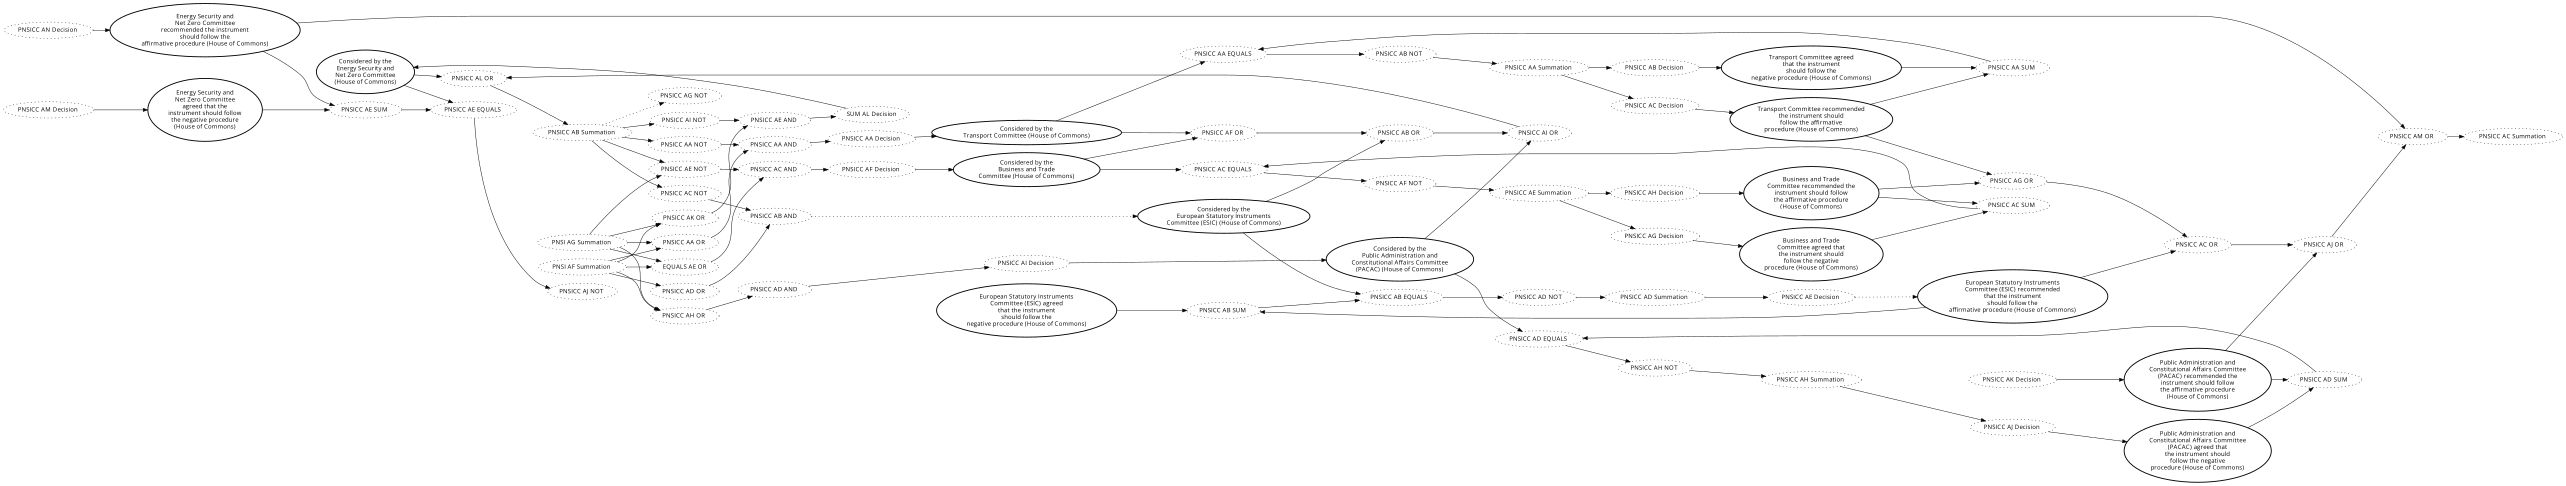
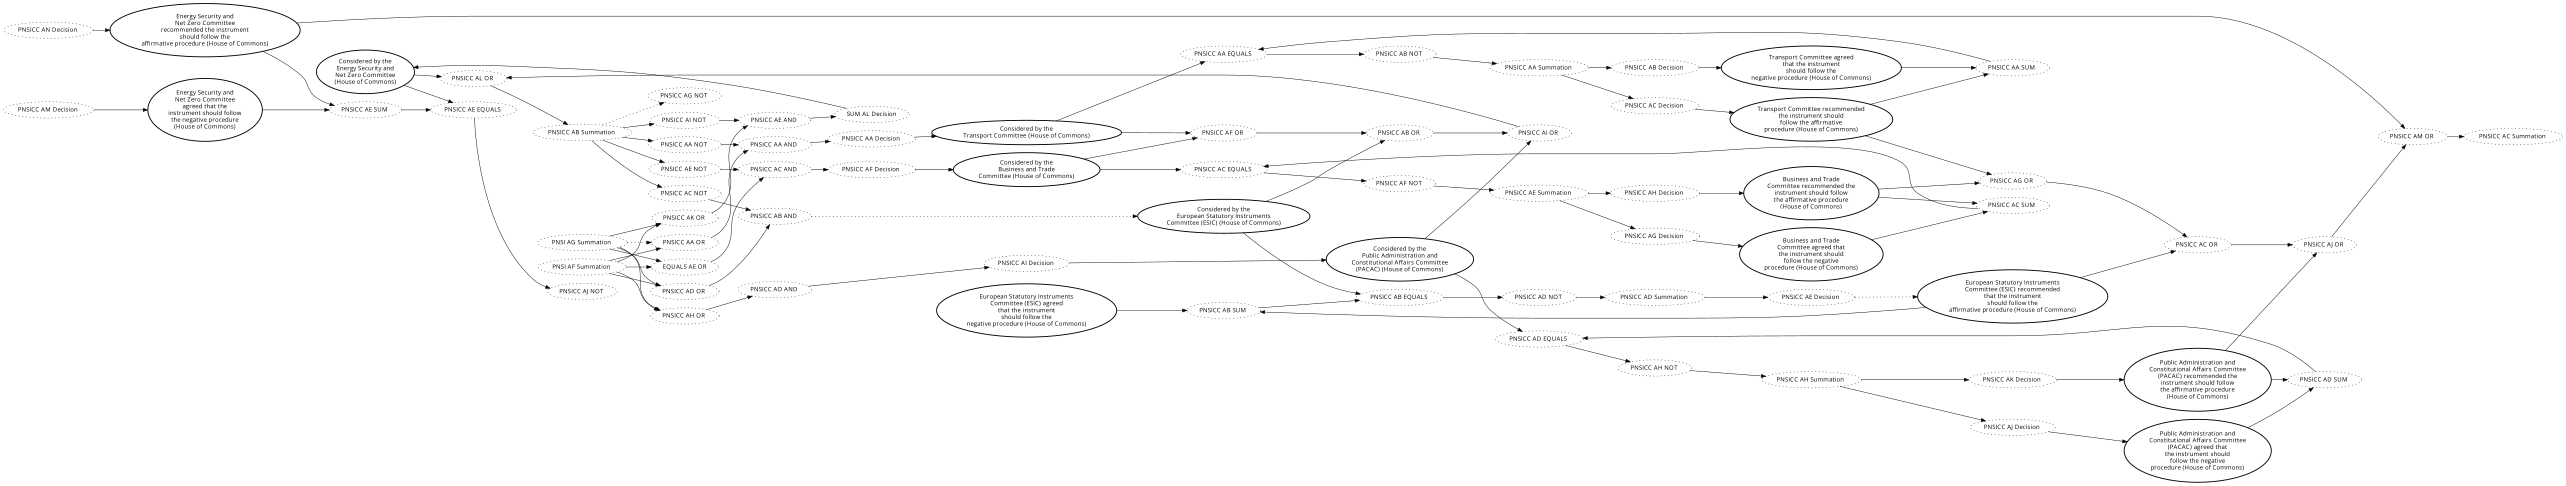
  digraph {
    fontname="Open Sans"
    rankdir=LR
    node [fontname="Open Sans" style=dotted]
    edge [color=black fontname="Open Sans" style=solid]
    n1 [label="European Statutory Instruments\nCommittee (ESIC) agreed\nthat the instrument\nshould follow the\nnegative procedure (House of Commons)" style=bold]
    n2 [label="PNSICC AB SUM "]
    n3 [label="PNSICC AB EQUALS "]
    n4 [label="PNSICC AD NOT "]
    n5 [label="European Statutory Instruments\nCommittee (ESIC) recommended\nthat the instrument\nshould follow the\naffirmative procedure (House of Commons)" style=bold]
    n6 [label="PNSICC AC OR "]
    n7 [label="PNSICC AJ OR "]
    n8 [label="PNSICC AM OR "]
    n9 [label="Considered by the\nEuropean Statutory Instruments\nCommittee (ESIC) (House of Commons)" style=bold]
    n10 [label="PNSICC AB OR "]
    n11 [label="PNSICC AI OR "]
    n12 [label="PNSICC AD Summation "]
    n13 [label="PNSICC AL OR "]
    n14 [label="Considered by the\nBusiness and Trade\nCommittee (House of Commons)" style=bold]
    n15 [label="PNSICC AF OR "]
    n16 [label="PNSICC AC EQUALS "]
    n17 [label="PNSICC AF NOT "]
    n18 [label="PNSICC AE Summation "]
    n19 [label="PNSI AF Summation "]
    n20 [label="PNSICC AD OR "]
    n21 [label="PNSICC AA OR "]
    n22 [label="EQUALS AE OR"]
    n23 [label="PNSICC AH OR "]
    n24 [label="PNSICC AK OR "]
    n25 [label="PNSICC AB AND "]
    n26 [label="PNSICC AA AND "]
    n27 [label="PNSICC AC AND "]
    n28 [label="PNSICC AD AND "]
    n29 [label="PNSICC AE AND "]
    n30 [label="PNSICC AA Decision "]
    n31 [label="PNSICC AF Decision "]
    n32 [label="PNSICC AI Decision "]
    n33 [label="SUM AL Decision"]
    n34 [label="PNSI AG Summation "]
    n35 [label="Considered by the\nTransport Committee (House of Commons)" style=bold]
    n36 [label="PNSICC AA EQUALS "]
    n37 [label="PNSICC AA SUM "]
    n38 [label="PNSICC AB NOT "]
    n39 [label="PNSICC AA Summation "]
    n40 [label="PNSICC AB Decision "]
    n41 [label="PNSICC AC Decision "]
    n42 [label="Transport Committee agreed\nthat the instrument\nshould follow the\nnegative procedure (House of Commons)" style=bold]
    n43 [label="Transport Committee recommended\nthe instrument should\nfollow the affirmative\nprocedure (House of Commons)" style=bold]
    n44 [label="PNSICC AG OR "]
    n45 [label="PNSICC AA NOT "]
    n46 [label="PNSICC AB Summation "]
    n47 [label="PNSICC AC NOT "]
    n48 [label="PNSICC AE NOT "]
    n49 [label="PNSICC AG NOT "]
    n50 [label="PNSICC AI NOT "]
    n51 [label="PNSICC AC Summation "]
    n52 [label="PNSICC AE Decision "]
    n53 [label="PNSICC AG Decision "]
    n54 [label="PNSICC AH Decision "]
    n55 [label="Business and Trade\nCommittee agreed that\nthe instrument should\nfollow the negative\nprocedure (House of Commons)" style=bold]
    n56 [label="Business and Trade\nCommittee recommended the\ninstrument should follow\nthe affirmative procedure\n(House of Commons)" style=bold]
    n57 [label="PNSICC AC SUM "]
    n58 [label="Considered by the\nPublic Administration and\nConstitutional Affairs Committee\n(PACAC) (House of Commons)" style=bold]
    n59 [label="PNSICC AD EQUALS "]
    n60 [label="PNSICC AH NOT "]
    n61 [label="PNSICC AH Summation "]
    n62 [label="PNSICC AJ Decision "]
    n63 [label="PNSICC AK Decision "]
    n64 [label="PNSICC AD SUM "]
    n65 [label="Public Administration and\nConstitutional Affairs Committee\n(PACAC) agreed that\nthe instrument should\nfollow the negative\nprocedure (House of Commons)" style=bold]
    n66 [label="Public Administration and\nConstitutional Affairs Committee\n(PACAC) recommended the\ninstrument should follow\nthe affirmative procedure\n(House of Commons)" style=bold]
    n67 [label="Considered by the\nEnergy Security and\nNet Zero Committee\n(House of Commons)" style=bold]
    n68 [label="PNSICC AE EQUALS "]
    n69 [label="PNSICC AJ NOT "]
    n70 [label="Energy Security and\nNet Zero Committee\nagreed that the\ninstrument should follow\nthe negative procedure\n(House of Commons)" style=bold]
    n71 [label="PNSICC AE SUM "]
    n72 [label="Energy Security and\nNet Zero Committee\nrecommended the instrument\nshould follow the\naffirmative procedure (House of Commons)" style=bold]
    n73 [label="PNSICC AM Decision "]
    n74 [label="PNSICC AN Decision "]
    n1 -> n2
    n2 -> n3
    n3 -> n4
    n4 -> n12
    n5 -> n2
    n5 -> n6
    n6 -> n7
    n7 -> n8
    n8 -> n51
    n9 -> n3
    n9 -> n10
    n10 -> n11
    n11 -> n13
    n12 -> n52
    n13 -> n46
    n14 -> n15
    n14 -> n16
    n15 -> n10
    n16 -> n17
    n17 -> n18
    n18 -> n53
    n18 -> n54
    n19 -> n20
    n19 -> n21
    n19 -> n22
    n19 -> n23
    n19 -> n24
    n20 -> n25
    n21 -> n26
    n22 -> n27
    n23 -> n28
    n24 -> n29
    n25 -> n9 [style=dotted]
    n26 -> n30
    n27 -> n31
    n28 -> n32
    n29 -> n33
    n30 -> n35
    n31 -> n14
    n32 -> n58
    n33 -> n67
-   n34 -> n48
-   n34 -> n21
+   n34 -> n20
+   n34 -> n21 [style=dotted]
    n34 -> n22
    n34 -> n23
    n34 -> n24
    n35 -> n15
    n35 -> n36
    n36 -> n38
    n37 -> n36
    n38 -> n39
    n39 -> n40
    n39 -> n41
    n40 -> n42
    n41 -> n43
    n42 -> n37
    n43 -> n37
    n43 -> n44
    n44 -> n6
    n45 -> n26
    n46 -> n45
    n46 -> n47
    n46 -> n48
    n46 -> n49 [style=dotted]
    n46 -> n50
    n47 -> n25
    n48 -> n27
    n50 -> n29
    n52 -> n5 [style=dotted]
    n53 -> n55
    n54 -> n56
    n55 -> n57
    n56 -> n44
    n56 -> n57
    n57 -> n16
    n58 -> n11
    n58 -> n59
    n59 -> n60
    n60 -> n61
    n61 -> n62
+   n61 -> n63
    n62 -> n65
    n63 -> n66
    n64 -> n59
    n65 -> n64
    n66 -> n7
    n66 -> n64
    n67 -> n13
    n67 -> n68
    n68 -> n69
    n70 -> n71
    n71 -> n68
    n72 -> n8
    n72 -> n71
    n73 -> n70
    n74 -> n72
  }
